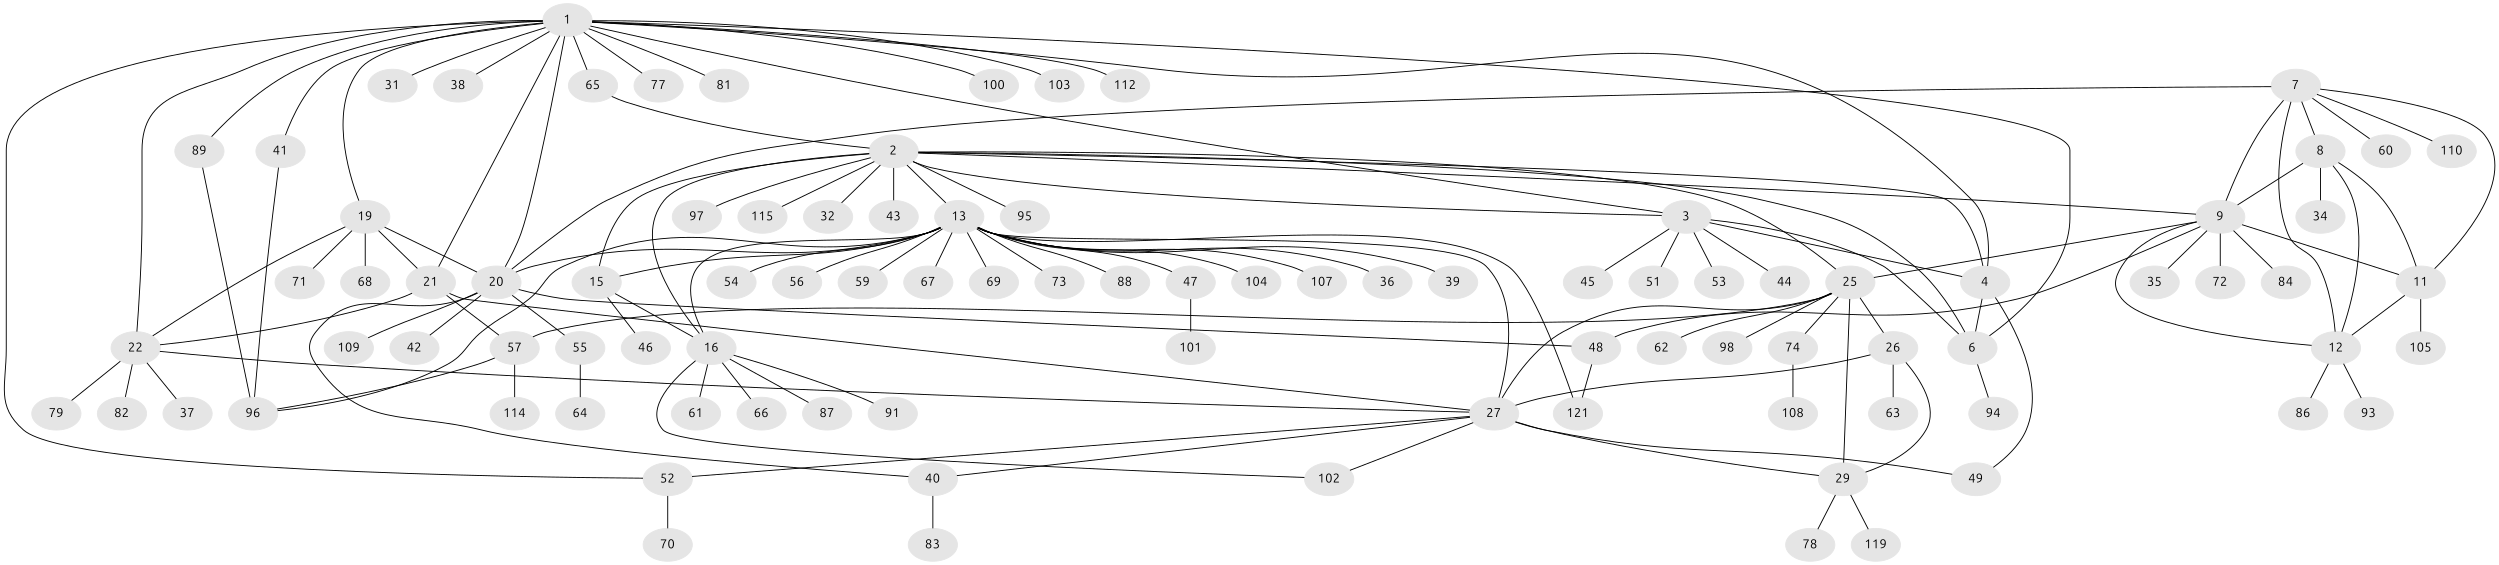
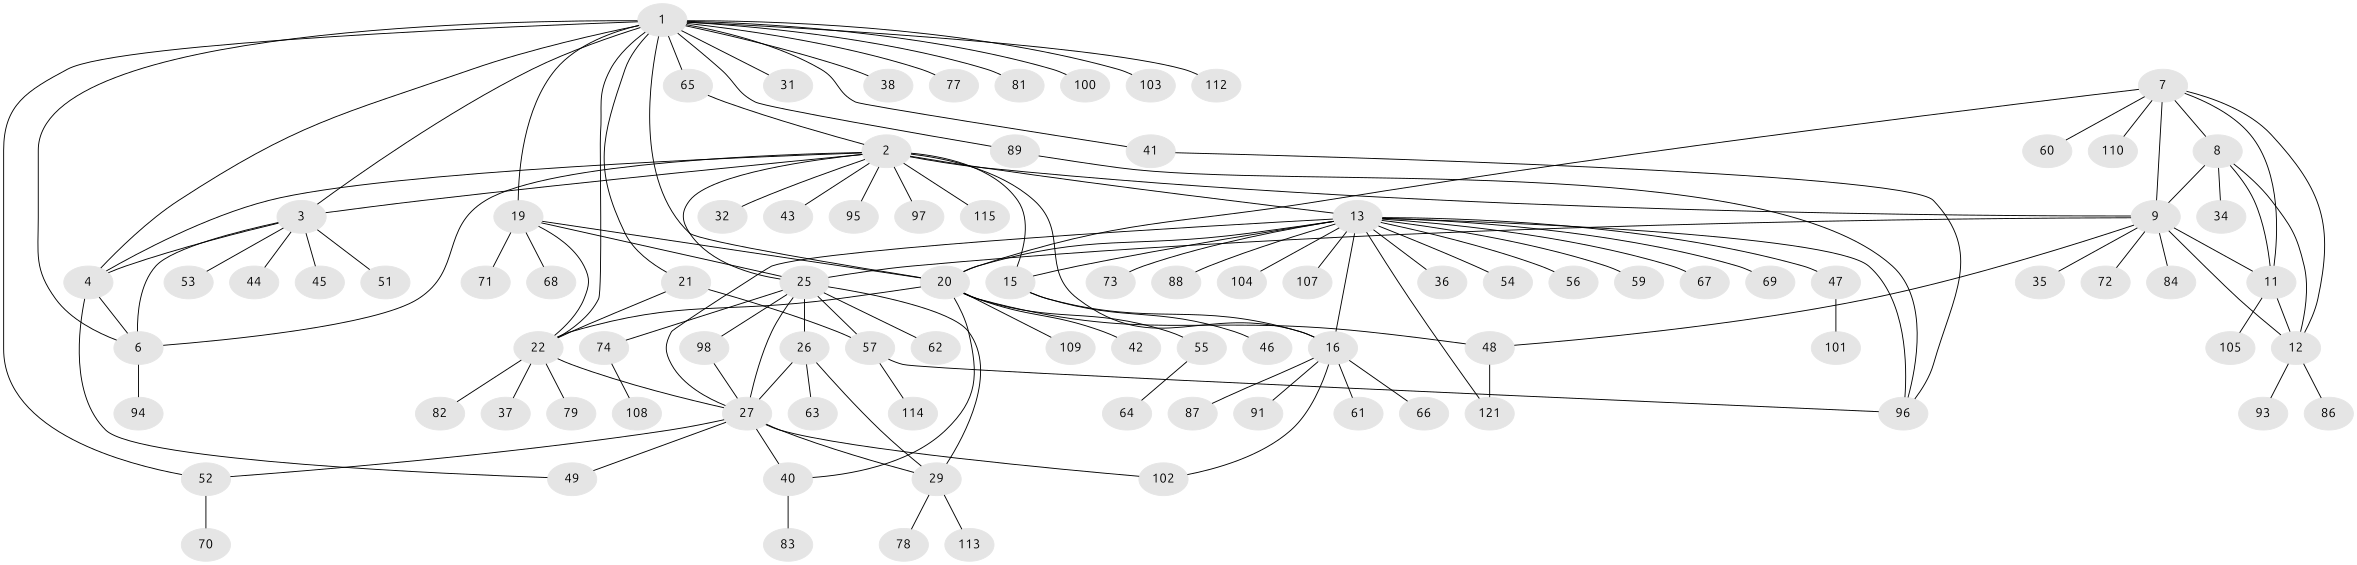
  graph {
    fontname=Ubuntu
    node [color=gray90 fontname=Ubuntu style=filled]
    edge [fontname=Ubuntu]
    1 [super="+23"]
    3 [super="+5"]
    4 [super="+33"]
    6 [super="+99"]
    19
    20 [super="+24"]
    21 [super="+116"]
    22 [super="+113"]
    31
    38
    41 [super="+106"]
    52 [super="+80"]
    65
    77
    81
    89 [super="+120"]
    100
    103
    112
    2 [super="+17"]
    9 [super="+10"]
    13 [super="+14"]
    15
    16 [super="+18"]
    25 [super="+28"]
    32
    43
    95
    97
    115
    44
    45
    51
    53
    49
    94
    68
    71
    48 [super="+58"]
    40
    42
    55
    109
    27 [super="+75"]
    57 [super="+85"]
    37
    79
    82
    96
    n50 [label=70]
    11
    12 [super="+70"]
    35
    72 [super="+117"]
    84
    36
-   39
    47
    54
    56
    59
    67
    69
    73
    88
    104
    107
    121
    46
    61
    66
    87
    91
    102
    26 [super="+50"]
    29 [super="+30"]
    62
    74 [super="+76"]
    98
    7 [super="+118"]
    8 [super="+111"]
    60
    110
    34
    105
    86
    93
    101
    83 [super="+92"]
    64
    114
    63
    78
-   119
+   119 [label=113]
    108
    1 -- 3 [weight=2]
    1 -- 4
    1 -- 6
    1 -- 19
    1 -- 20 [weight=2]
    1 -- 21
    1 -- 22
    1 -- 31
    1 -- 38
    1 -- 41
    1 -- 52
    1 -- 65
    1 -- 77
    1 -- 81
    1 -- 89
    1 -- 100
    1 -- 103
    1 -- 112
    3 -- 4 [weight=2]
    3 -- 6 [weight=2]
    3 -- 44
    3 -- 45
    3 -- 51
    3 -- 53
    4 -- 6
    4 -- 49
    6 -- 94
    19 -- 20 [weight=2]
-   19 -- 21
+   19 -- 25
    19 -- 22
    19 -- 68
    19 -- 71
+   20 -- 22 [weight=2]
    20 -- 48
    20 -- 40
    20 -- 42
    20 -- 55
    20 -- 109
    21 -- 22
-   21 -- 27
+   98 -- 27
    21 -- 57
    22 -- 27
    22 -- 37
    22 -- 79
    22 -- 82
    41 -- 96
    52 -- n50
    65 -- 2
    89 -- 96
    2 -- 3 [weight=2]
    2 -- 4
    2 -- 6
    2 -- 9 [weight=2]
    2 -- 13 [weight=2]
    2 -- 15
    2 -- 16 [weight=2]
    2 -- 25
    2 -- 32
    2 -- 43
    2 -- 95
    2 -- 97
    2 -- 115
    9 -- 25
    9 -- 48
    9 -- 11 [weight=2]
    9 -- 12 [weight=2]
    9 -- 35
    9 -- 72
    9 -- 84
    13 -- 20
    13 -- 15 [weight=2]
    13 -- 16 [weight=4]
    13 -- 27
    13 -- 96
    13 -- 36
-   13 -- 39
    13 -- 47
    13 -- 54
    13 -- 56
    13 -- 59
    13 -- 67
    13 -- 69
    13 -- 73
    13 -- 88
    13 -- 104
    13 -- 107
    13 -- 121
    15 -- 16 [weight=2]
    15 -- 46
    16 -- 61
    16 -- 66
    16 -- 87
    16 -- 91
    16 -- 102
    25 -- 27 [weight=2]
    25 -- 57
    25 -- 26 [weight=2]
    25 -- 29 [weight=4]
    25 -- 62
    25 -- 74
    25 -- 98
    48 -- 121
    40 -- 83
    55 -- 64
    27 -- 52
    27 -- 49
    27 -- 40
    27 -- 102
    27 -- 29 [weight=2]
    57 -- 96
    57 -- 114
    11 -- 12
    11 -- 105
    12 -- 86
    12 -- 93
    47 -- 101
    26 -- 27
    26 -- 29 [weight=2]
    26 -- 63
    29 -- 78
    29 -- 119
    74 -- 108
    7 -- 20
    7 -- 9 [weight=2]
    7 -- 11
    7 -- 12
    7 -- 8
    7 -- 60
    7 -- 110
    8 -- 9 [weight=2]
    8 -- 11
    8 -- 12
    8 -- 34
  }
